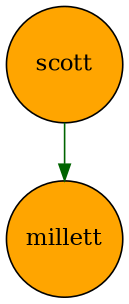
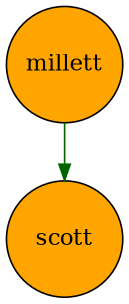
  digraph {
    node [fillcolor=orange fixedsize=true shape=circle style=filled]
    scott [height=1 width=1]
    millett [height=1 width=1]
-   scott -> millett [arrowhead=normal color=darkgreen penwidth=1 style=solid]
+   millett -> scott [arrowhead=normal color=darkgreen penwidth=1 style=solid]
  }
